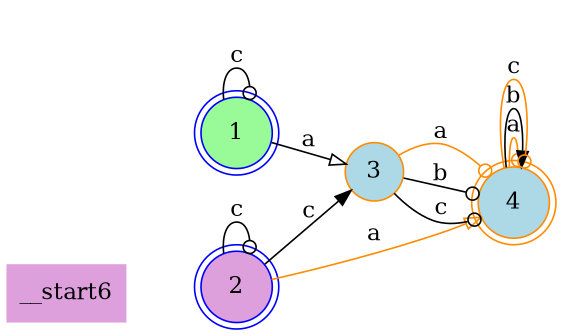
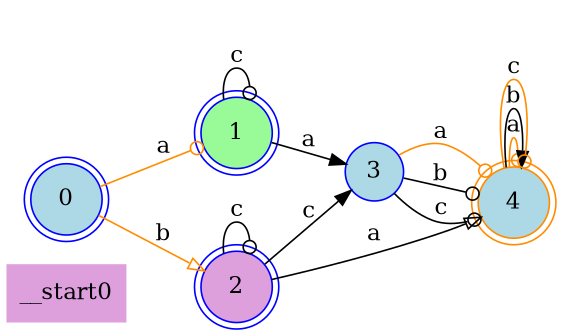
  digraph {
    rankdir=LR
    node [color=blue fillcolor=lightblue shape=doublecircle style="rounded,filled"]
    edge [arrowhead=odot color=black]
-   __start0 [fillcolor=plum shape=none style=filled label=__start6]
+   __start0 [fillcolor=plum shape=none style=filled]
+   n2 [label=0]
    n3 [fillcolor=palegreen label=1]
    n4 [fillcolor=plum label=2]
-   n5 [color=darkorange label=3 shape=circle style=filled]
+   n5 [label=3 shape=circle style=filled]
    n6 [color=darkorange label=4]
+   n2 -> n3 [color=darkorange label=a]
+   n2 -> n4 [arrowhead=onormal color=darkorange label=b]
    n3 -> n3 [label=c]
-   n3 -> n5 [arrowhead=onormal label=a]
+   n3 -> n5 [arrowhead=normal label=a]
    n4 -> n4 [label=c]
    n4 -> n5 [arrowhead=normal label=c]
-   n4 -> n6 [arrowhead=onormal color=darkorange label=a]
+   n4 -> n6 [arrowhead=onormal label=a]
    n5 -> n6 [color=darkorange label=a]
    n5 -> n6 [label=b]
    n5 -> n6 [label=c]
    n6 -> n6 [color=darkorange label=a]
    n6 -> n6 [arrowhead=normal label=b]
    n6 -> n6 [color=darkorange label=c]
  }
